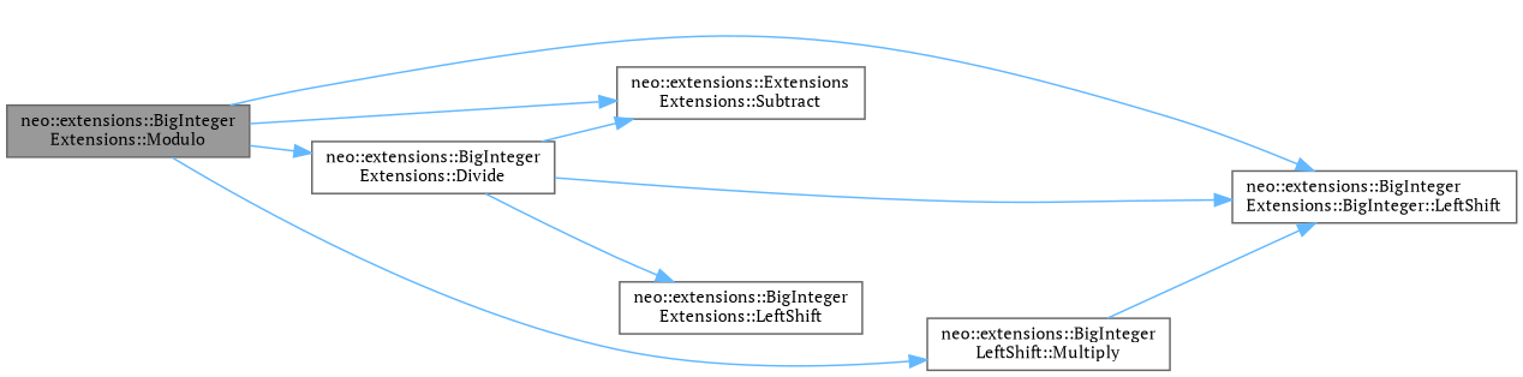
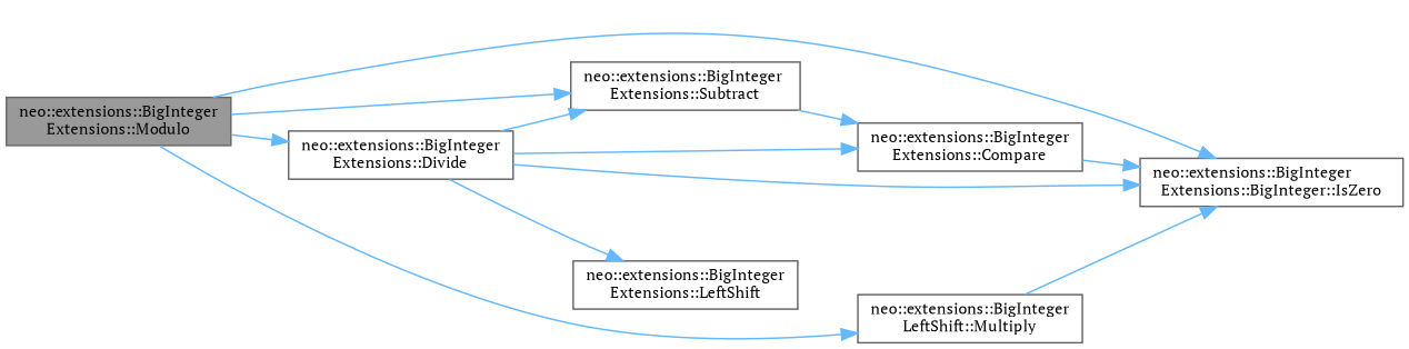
  digraph {
    fontname="PT Serif"
    rankdir=LR
    node [color=grey40 fillcolor=white fontname="PT Serif" fontsize=10 shape=box style=filled]
    edge [color=steelblue1 fontname="PT Serif" fontsize=10 labelfontname=Helvetica labelfontsize=10 style=solid]
    n1 [color=gray40 fillcolor=grey60 fontcolor=black height=0.2 label="neo::extensions::BigInteger\lExtensions::Modulo" width=0.4]
-   n2 [height=0.2 label="neo::extensions::BigInteger\lExtensions::BigInteger::LeftShift" width=0.4]
-   n3 [height=0.2 label="neo::extensions::Extensions\lExtensions::Subtract" width=0.4]
+   n2 [height=0.2 label="neo::extensions::BigInteger\lExtensions::BigInteger::IsZero" width=0.4]
+   n3 [height=0.2 label="neo::extensions::BigInteger\lExtensions::Subtract" width=0.4]
    n4 [height=0.2 label="neo::extensions::BigInteger\lExtensions::Divide" width=0.4]
    n5 [height=0.2 label="neo::extensions::BigInteger\lLeftShift::Multiply" width=0.4]
+   n6 [height=0.2 label="neo::extensions::BigInteger\lExtensions::Compare" width=0.4]
    n7 [height=0.2 label="neo::extensions::BigInteger\lExtensions::LeftShift" width=0.4]
    n1 -> n2
    n1 -> n3
    n1 -> n4
    n1 -> n5
+   n3 -> n6
    n4 -> n2
    n4 -> n3
+   n4 -> n6
    n4 -> n7
    n5 -> n2
+   n6 -> n2
  }
